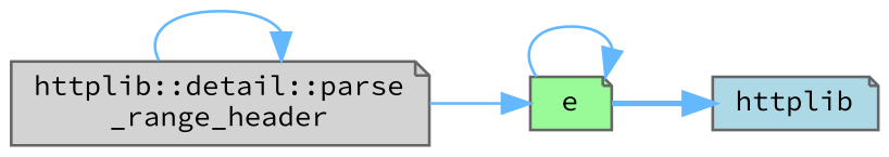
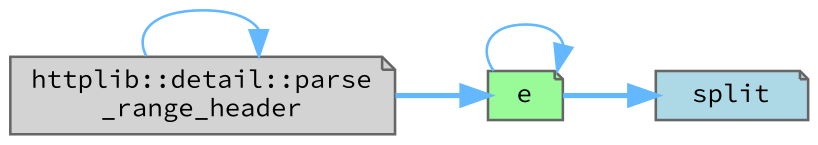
  digraph {
    fontname="Source Code Pro"
    rankdir=LR
    node [color=grey40 fontname="Source Code Pro" fontsize=10 shape=note style=filled]
    edge [color=steelblue1 fontname="Source Code Pro" fontsize=10 labelfontname=Helvetica labelfontsize=10 style=solid]
    n1 [color=gray40 fillcolor=lightgrey fontcolor=black height=0.2 label="httplib::detail::parse\l_range_header" width=0.4]
    n2 [fillcolor=palegreen height=0.2 label=e width=0.4]
-   n3 [fillcolor=lightblue height=0.2 label=httplib width=0.4]
+   n3 [fillcolor=lightblue height=0.2 label=split width=0.4]
    n1 -> n1
-   n1 -> n2
+   n1 -> n2 [style=bold]
    n2 -> n2
    n2 -> n3 [style=bold]
  }
